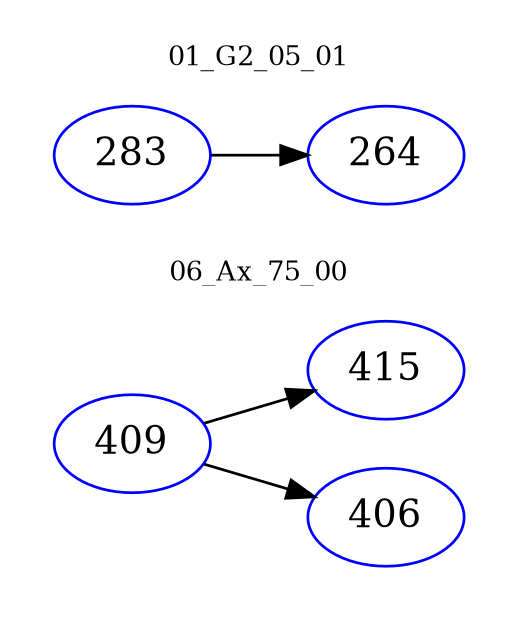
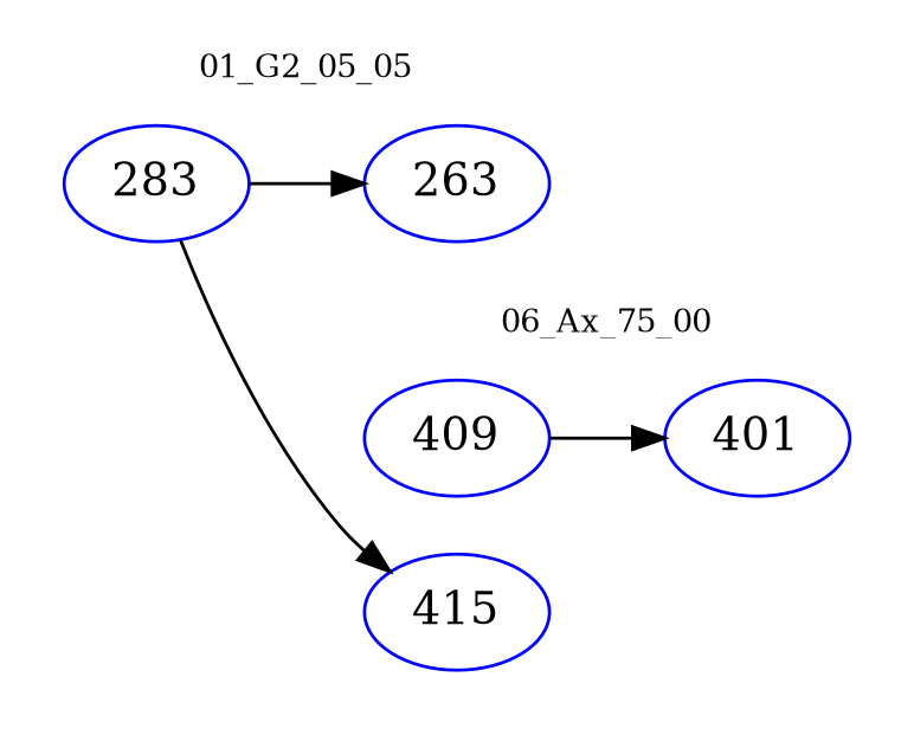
  digraph {
    rankdir=LR
    node [color=blue]
    edge [color=black]
    n1 [label=409]
-   n2 [label=406]
+   n2 [label=401]
    n3 [label=415]
    n4 [label=283]
-   n5 [label=264]
+   n5 [label=263]
    subgraph cluster_1 {
      color=white
      fontsize=10
      label="06_Ax_75_00"
      n1
      n2
      n3
    }
    subgraph cluster_2 {
      color=white
      fontsize=10
-     label="01_G2_05_01"
+     label="01_G2_05_05"
      n4
      n5
    }
    n1 -> n2
-   n1 -> n3
+   n4 -> n3
    n4 -> n5
  }
